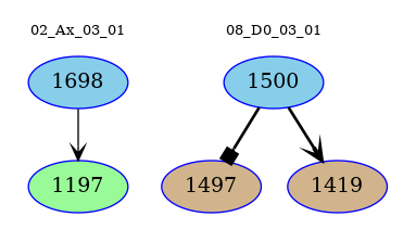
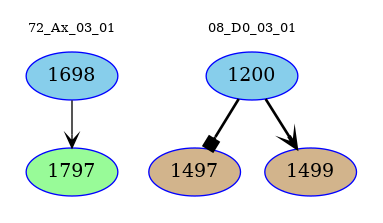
  digraph {
    node [color=blue fillcolor=skyblue style=filled]
    edge [arrowhead=vee color=black style=bold]
    n1 [label=1698]
-   n2 [fillcolor=palegreen label=1197]
-   n3 [label=1500]
+   n2 [fillcolor=palegreen label=1797]
+   n3 [label=1200]
    n4 [fillcolor=tan label=1497]
-   n5 [fillcolor=tan label=1419]
+   n5 [fillcolor=tan label=1499]
    subgraph cluster_1 {
      color=white
      fontsize=10
-     label="02_Ax_03_01"
+     label="72_Ax_03_01"
      n1
      n2
    }
    subgraph cluster_2 {
      color=white
      fontsize=10
      label="08_D0_03_01"
      n3
      n4
      n5
    }
    n1 -> n2 [style=solid]
    n3 -> n4 [arrowhead=box]
    n3 -> n5
  }
